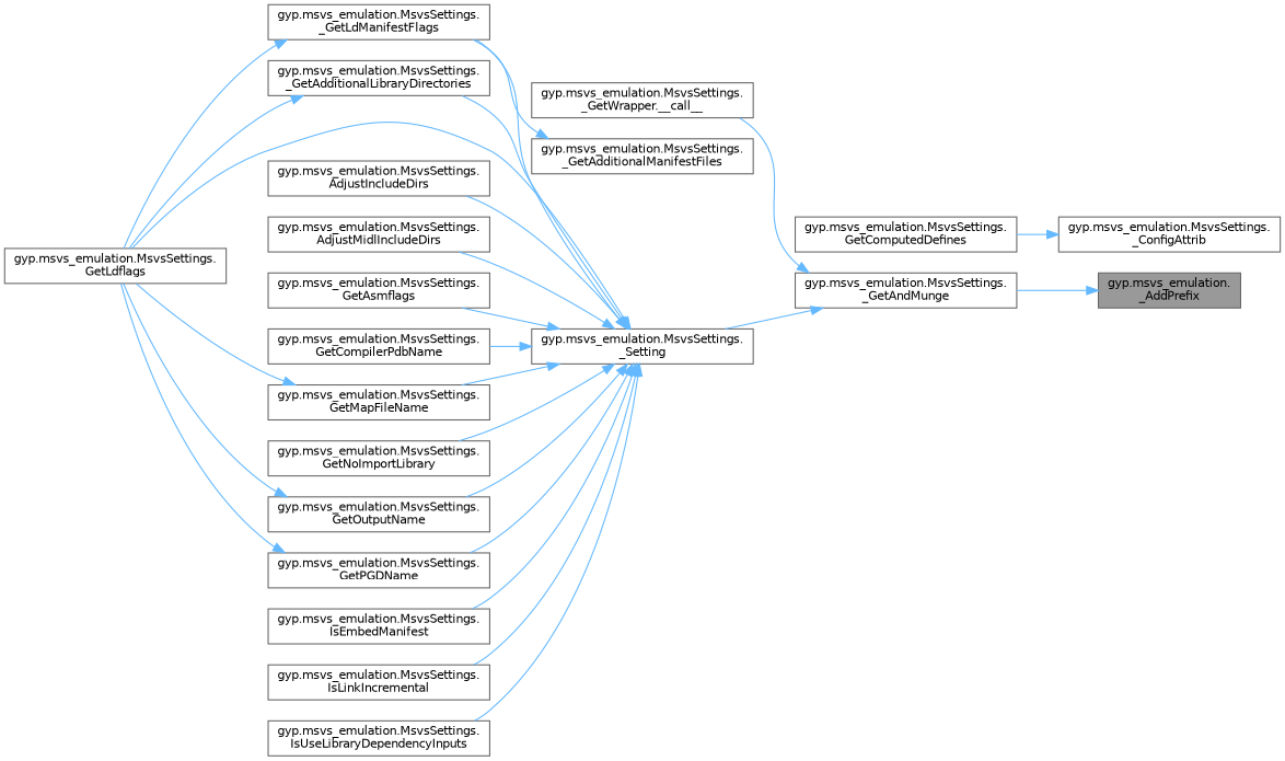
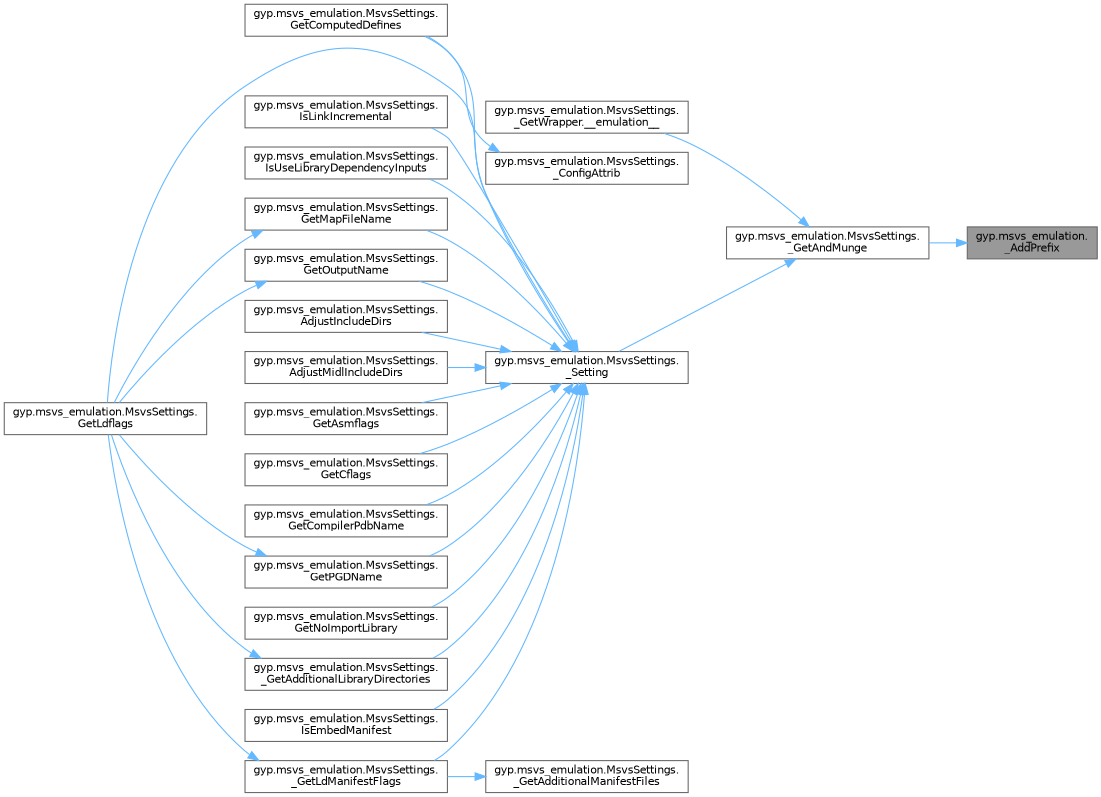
  digraph {
    rankdir=RL
    node [color=grey40 fillcolor=white fontname=Helvetica fontsize=10 shape=box style=filled]
    edge [color=steelblue1 dir=back fontname=Helvetica fontsize=10 labelfontname=Helvetica labelfontsize=10 style=solid]
    n1 [color=gray40 fillcolor=grey60 fontcolor=black height=0.2 label="gyp.msvs_emulation.\l_AddPrefix" width=0.4]
    n2 [height=0.2 label="gyp.msvs_emulation.MsvsSettings.\l_GetAndMunge" width=0.4]
-   n3 [height=0.2 label="gyp.msvs_emulation.MsvsSettings.\l_GetWrapper.__call__" width=0.4]
+   n3 [height=0.2 label="gyp.msvs_emulation.MsvsSettings.\l_GetWrapper.__emulation__" width=0.4]
    n4 [height=0.2 label="gyp.msvs_emulation.MsvsSettings.\l_Setting" width=0.4]
    n5 [height=0.2 label="gyp.msvs_emulation.MsvsSettings.\l_ConfigAttrib" width=0.4]
    n6 [height=0.2 label="gyp.msvs_emulation.MsvsSettings.\lGetComputedDefines" width=0.4]
    n7 [height=0.2 label="gyp.msvs_emulation.MsvsSettings.\l_GetAdditionalLibraryDirectories" width=0.4]
    n8 [height=0.2 label="gyp.msvs_emulation.MsvsSettings.\lGetLdflags" width=0.4]
    n9 [height=0.2 label="gyp.msvs_emulation.MsvsSettings.\l_GetLdManifestFlags" width=0.4]
    n10 [height=0.2 label="gyp.msvs_emulation.MsvsSettings.\lAdjustIncludeDirs" width=0.4]
    n11 [height=0.2 label="gyp.msvs_emulation.MsvsSettings.\lAdjustMidlIncludeDirs" width=0.4]
    n12 [height=0.2 label="gyp.msvs_emulation.MsvsSettings.\lGetAsmflags" width=0.4]
+   n13 [height=0.2 label="gyp.msvs_emulation.MsvsSettings.\lGetCflags" width=0.4]
    n14 [height=0.2 label="gyp.msvs_emulation.MsvsSettings.\lGetCompilerPdbName" width=0.4]
    n15 [height=0.2 label="gyp.msvs_emulation.MsvsSettings.\lGetMapFileName" width=0.4]
    n16 [height=0.2 label="gyp.msvs_emulation.MsvsSettings.\lGetNoImportLibrary" width=0.4]
    n17 [height=0.2 label="gyp.msvs_emulation.MsvsSettings.\lGetOutputName" width=0.4]
    n18 [height=0.2 label="gyp.msvs_emulation.MsvsSettings.\lGetPGDName" width=0.4]
    n19 [height=0.2 label="gyp.msvs_emulation.MsvsSettings.\lIsEmbedManifest" width=0.4]
    n20 [height=0.2 label="gyp.msvs_emulation.MsvsSettings.\lIsLinkIncremental" width=0.4]
    n21 [height=0.2 label="gyp.msvs_emulation.MsvsSettings.\lIsUseLibraryDependencyInputs" width=0.4]
    n22 [height=0.2 label="gyp.msvs_emulation.MsvsSettings.\l_GetAdditionalManifestFiles" width=0.4]
    n1 -> n2
    n2 -> n3
    n2 -> n4
+   n4 -> n6
    n4 -> n7
    n4 -> n8
    n4 -> n9
    n4 -> n10
    n4 -> n11
    n4 -> n12
+   n4 -> n13
    n4 -> n14
    n4 -> n15
    n4 -> n16
    n4 -> n17
    n4 -> n18
    n4 -> n19
    n4 -> n20
    n4 -> n21
    n5 -> n6
    n7 -> n8
    n9 -> n8
    n15 -> n8
    n17 -> n8
    n18 -> n8
    n22 -> n9
  }
